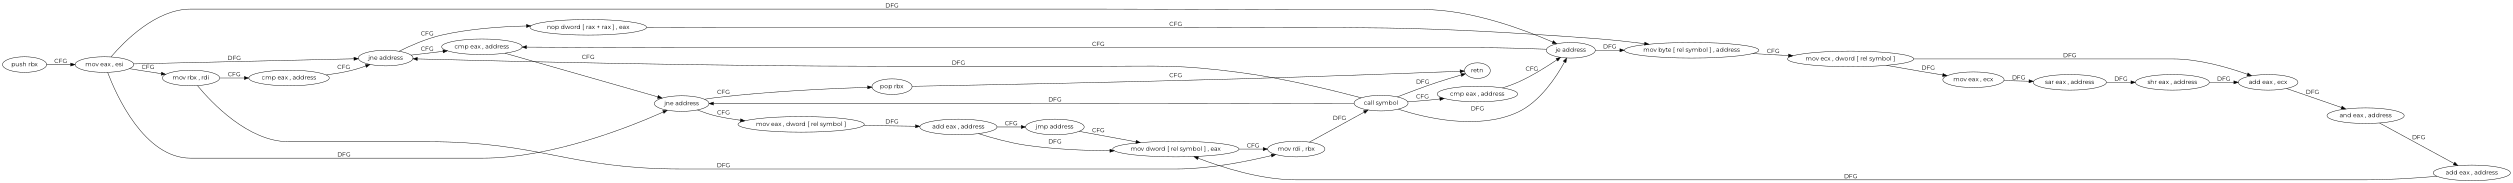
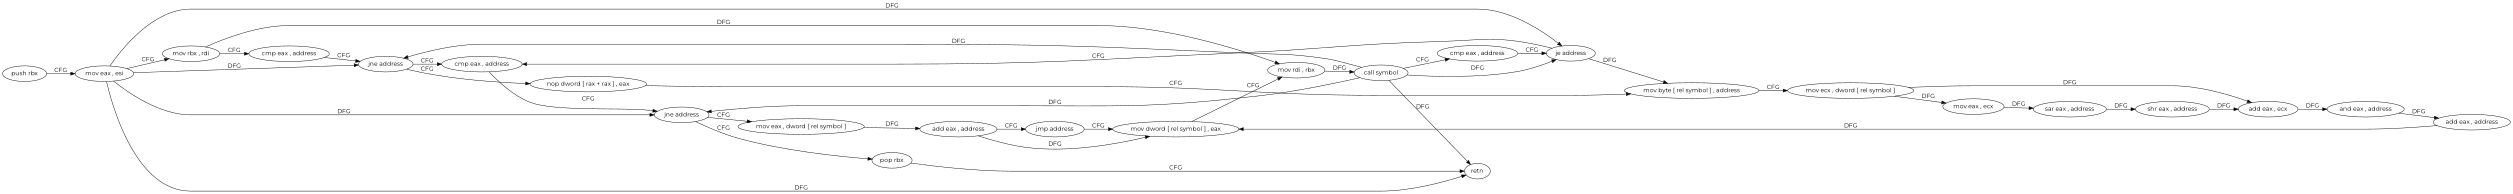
  digraph {
    fontname=Montserrat
    rankdir=LR
    node [fontname=Montserrat]
    edge [fontname=Montserrat]
    n1 [label="push rbx"]
    n2 [label="mov eax , esi"]
    n3 [label="mov rbx , rdi"]
    n4 [label="jne address"]
    n5 [label="jne address"]
    n6 [label=retn]
    n7 [label="je address"]
    n8 [label="cmp eax , address"]
    n9 [label="mov rdi , rbx"]
    n10 [label="cmp eax , address"]
    n11 [label="nop dword [ rax + rax ] , eax"]
    n12 [label="pop rbx"]
    n13 [label="mov eax , dword [ rel symbol ]"]
    n14 [label="mov byte [ rel symbol ] , address"]
    n15 [label="call symbol"]
    n16 [label="mov ecx , dword [ rel symbol ]"]
    n17 [label="add eax , address"]
    n18 [label="jmp address"]
    n19 [label="mov dword [ rel symbol ] , eax"]
    n20 [label="mov eax , ecx"]
    n21 [label="add eax , ecx"]
    n22 [label="sar eax , address"]
    n23 [label="and eax , address"]
    n24 [label="shr eax , address"]
    n25 [label="add eax , address"]
    n26 [label="cmp eax , address"]
    n1 -> n2 [label=CFG]
    n2 -> n3 [label=CFG]
    n2 -> n4 [label=DFG]
    n2 -> n5 [label=DFG]
+   n2 -> n6 [label=DFG]
    n2 -> n7 [label=DFG]
    n3 -> n8 [label=CFG]
    n3 -> n9 [label=DFG]
    n4 -> n10 [label=CFG]
    n4 -> n11 [label=CFG]
    n5 -> n12 [label=CFG]
    n5 -> n13 [label=CFG]
    n7 -> n10 [label=CFG]
    n7 -> n14 [label=DFG]
    n8 -> n4 [label=CFG]
    n9 -> n15 [label=DFG]
    n10 -> n5 [label=CFG]
    n11 -> n14 [label=CFG]
    n12 -> n6 [label=CFG]
    n13 -> n17 [label=DFG]
    n14 -> n16 [label=CFG]
    n15 -> n4 [label=DFG]
    n15 -> n5 [label=DFG]
    n15 -> n6 [label=DFG]
    n15 -> n7 [label=DFG]
    n15 -> n26 [label=CFG]
    n16 -> n20 [label=DFG]
    n16 -> n21 [label=DFG]
    n17 -> n18 [label=CFG]
    n17 -> n19 [label=DFG]
    n18 -> n19 [label=CFG]
    n19 -> n9 [label=CFG]
    n20 -> n22 [label=DFG]
    n21 -> n23 [label=DFG]
    n22 -> n24 [label=DFG]
    n23 -> n25 [label=DFG]
    n24 -> n21 [label=DFG]
    n25 -> n19 [label=DFG]
    n26 -> n7 [label=CFG]
  }
